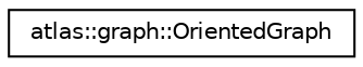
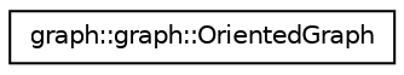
  digraph {
    rankdir=LR
-   n1 [color=black fillcolor=white fontname=Helvetica fontsize=10 height=0.2 label="atlas::graph::OrientedGraph" shape=record style=filled width=0.4]
+   n1 [color=black fillcolor=white fontname=Helvetica fontsize=10 height=0.2 label="graph::graph::OrientedGraph" shape=record style=filled width=0.4]
  }
